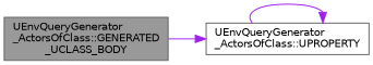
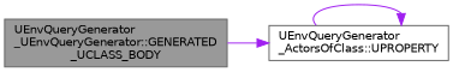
  digraph {
    rankdir=LR
    node [fontname=Helvetica fontsize=10 shape=box style=filled]
    edge [color=purple fontname=Helvetica fontsize=10 labelfontname=Helvetica labelfontsize=10 style=solid]
-   n1 [color=gray40 fillcolor=grey60 fontcolor=black height=0.2 label="UEnvQueryGenerator\l_ActorsOfClass::GENERATED\l_UCLASS_BODY" width=0.4]
+   n1 [color=gray40 fillcolor=grey60 fontcolor=black height=0.2 label="UEnvQueryGenerator\l_UEnvQueryGenerator::GENERATED\l_UCLASS_BODY" width=0.4]
    n2 [color=grey40 fillcolor=white height=0.2 label="UEnvQueryGenerator\l_ActorsOfClass::UPROPERTY" width=0.4]
    n1 -> n2
    n2 -> n2
  }
